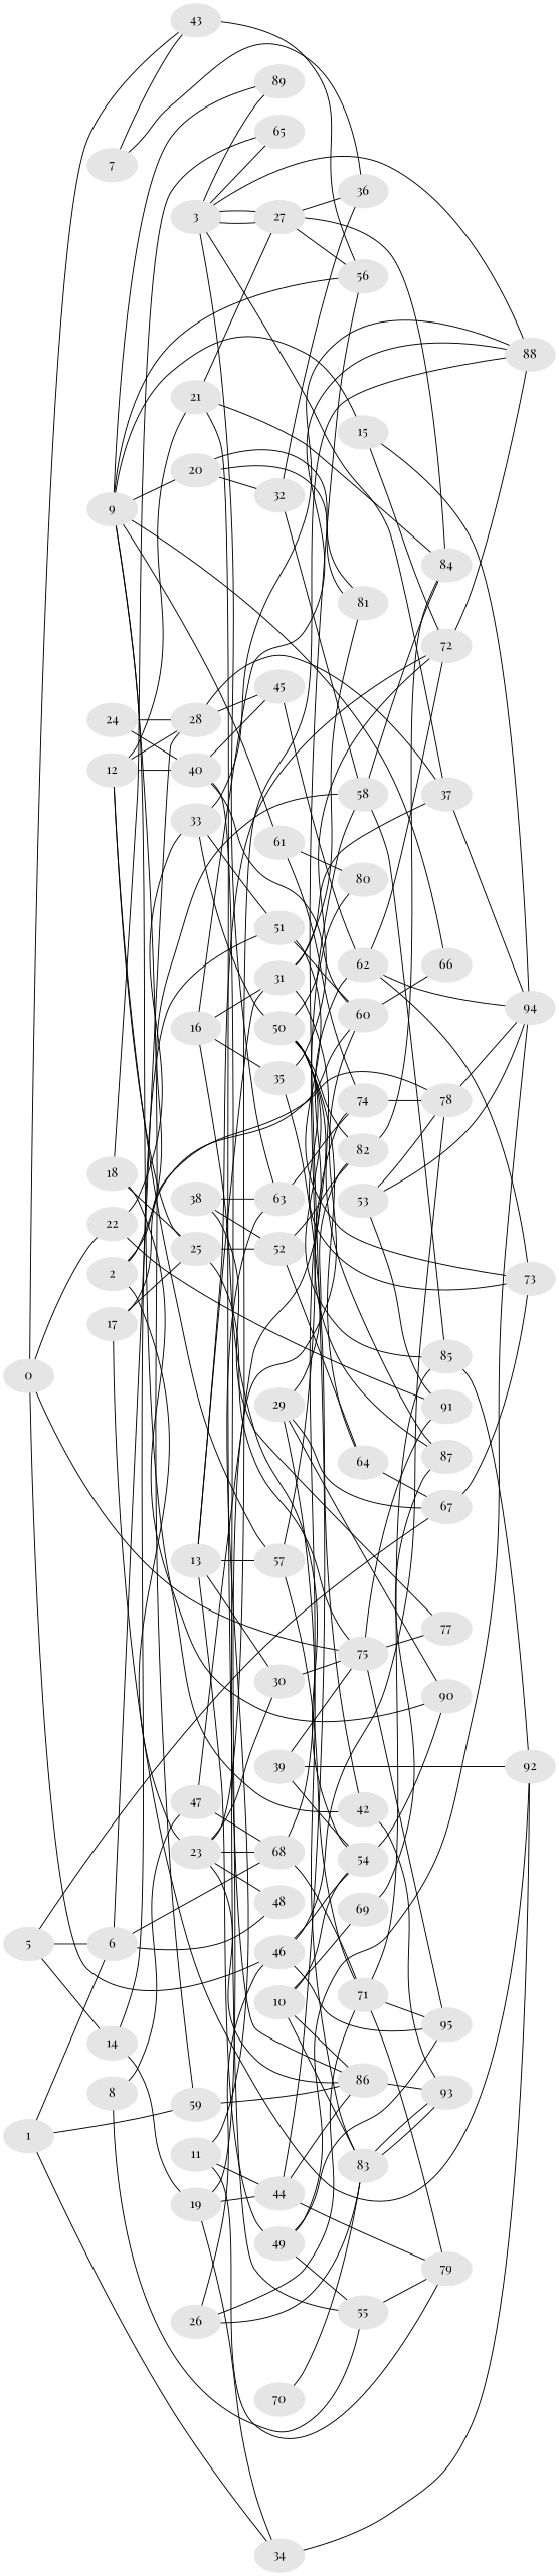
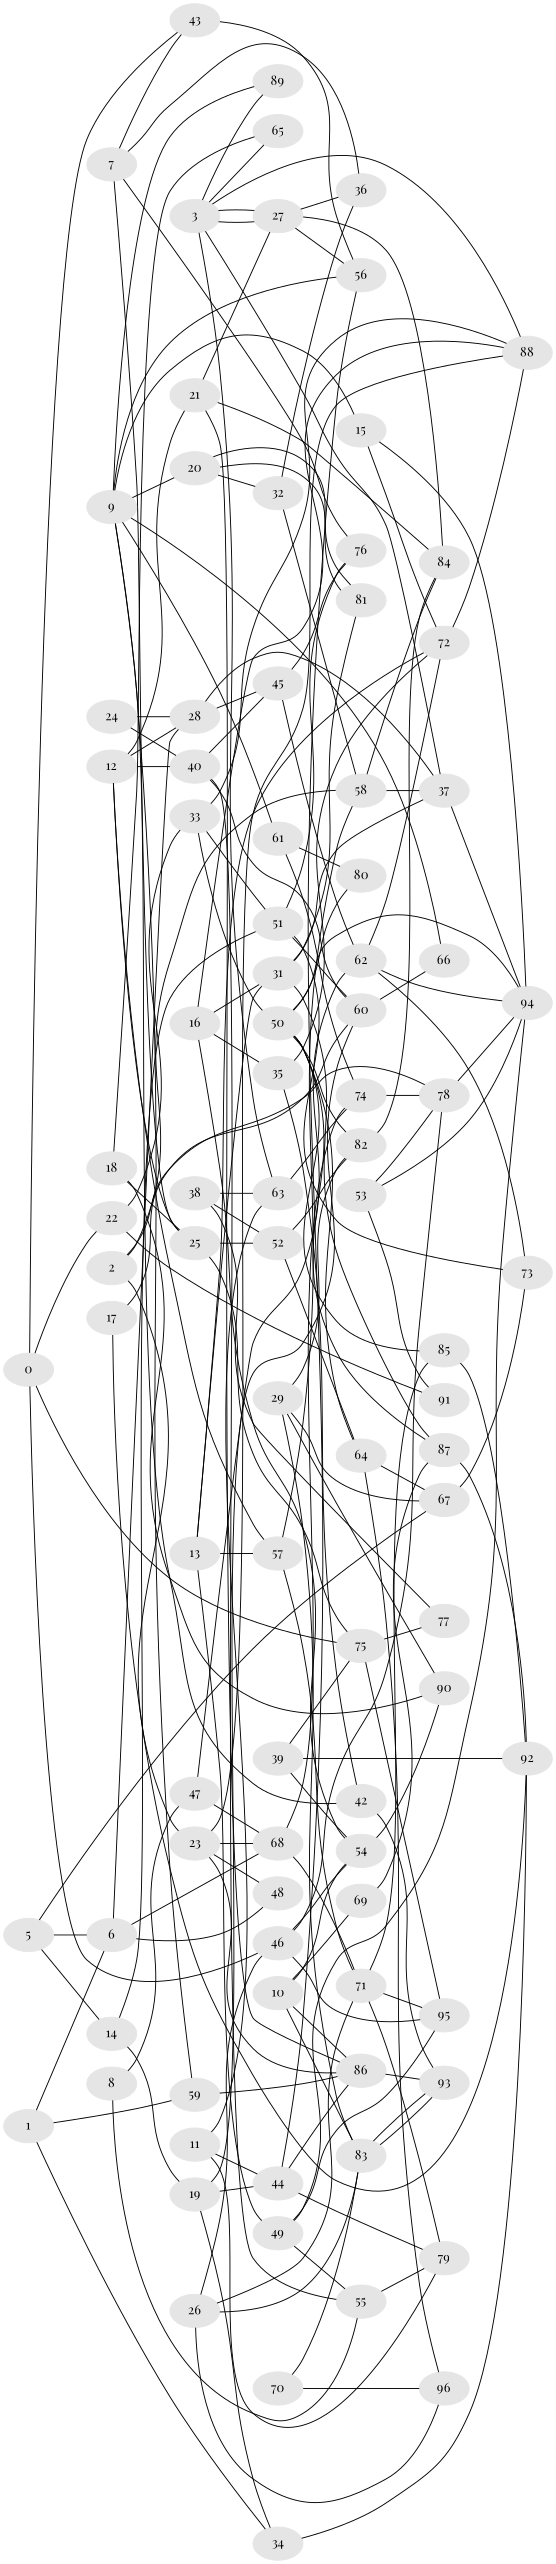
  graph {
    fontname="Playfair Display"
    rankdir=LR
    node [color=gray90 fontname="Playfair Display" style=filled]
    edge [fontname="Playfair Display"]
    1
    6
    34
    59
    28
    48
    68
    92
    86
    2
    23
    58
    78
    88
-   30
    84
    85
    94
    3
    27
    37
    63
    65
    89
    36
    56
    74
    n28 [label=0]
    22
    43
    46
    75
    33
    91
    54
    95
    77
    5
    14
    67
    19
    51
    73
    45
    71
    7
+   76
    8
    47
    55
    62
    79
    9
    15
    20
    42
    61
    66
    72
    32
    81
    93
    80
    10
    69
    83
    90
    87
    11
    44
    12
    21
    25
    40
    57
    52
    60
    13
    31
    49
    16
    35
    17
    18
    50
    24
    82
    64
    26
+   96
    29
    38
    39
    53
    70
    1 -- 6
    1 -- 34
    1 -- 59
    6 -- 28
    6 -- 48
    6 -- 68
    34 -- 92
    59 -- 86
    28 -- 37
    28 -- 45
    68 -- 74
    68 -- 71
    86 -- 93
    2 -- 23
    2 -- 58
    2 -- 78
    23 -- 48
    23 -- 68
    23 -- 86
    23 -- 88
-   23 -- 30
    58 -- 84
-   58 -- 85
+   58 -- 37
    78 -- 94
-   30 -- 75
    85 -- 92
    3 -- 88
    3 -- 27
    3 -- 27
    3 -- 37
    3 -- 63
    3 -- 65
    3 -- 89
    27 -- 84
    27 -- 36
    27 -- 56
    37 -- 94
    63 -- 74
    74 -- 78
    n28 -- 22
    n28 -- 43
    n28 -- 46
    n28 -- 75
    22 -- 33
    22 -- 91
    43 -- 56
    46 -- 78
    46 -- 54
    46 -- 95
-   75 -- 91
    75 -- 95
    75 -- 77
    33 -- 88
    33 -- 51
    33 -- 50
    54 -- 90
    5 -- 6
    5 -- 14
    5 -- 67
    14 -- 19
    14 -- 51
    67 -- 73
    19 -- 34
    19 -- 44
    19 -- 60
    51 -- 73
+   51 -- 76
    51 -- 60
+   45 -- 76
    45 -- 62
    71 -- 85
    71 -- 95
    71 -- 79
    7 -- 36
    7 -- 43
+   7 -- 76
    8 -- 47
    8 -- 55
    47 -- 68
    47 -- 62
    55 -- 79
    62 -- 94
    62 -- 73
    62 -- 72
    9 -- 59
    9 -- 89
    9 -- 56
    9 -- 15
    9 -- 20
    9 -- 42
    9 -- 61
    9 -- 66
    15 -- 94
    15 -- 72
    20 -- 32
    20 -- 81
    20 -- 81
    42 -- 93
    61 -- 74
    61 -- 80
    72 -- 88
    32 -- 58
    32 -- 36
    10 -- 86
    10 -- 54
    10 -- 69
    10 -- 83
    69 -- 87
    83 -- 93
    83 -- 93
+   87 -- 92
    11 -- 63
    11 -- 79
    11 -- 44
    44 -- 86
    44 -- 56
    44 -- 79
    12 -- 28
    12 -- 21
    12 -- 25
    12 -- 40
    12 -- 57
    21 -- 86
    21 -- 84
    21 -- 27
    25 -- 75
    25 -- 52
    40 -- 45
    40 -- 55
    40 -- 60
    57 -- 58
    57 -- 71
    52 -- 82
    52 -- 64
    60 -- 66
-   13 -- 30
    13 -- 72
    13 -- 57
    13 -- 31
    13 -- 49
    31 -- 37
    31 -- 81
    31 -- 87
    49 -- 94
    49 -- 95
    49 -- 55
    16 -- 88
    16 -- 54
    16 -- 31
    16 -- 35
    35 -- 42
    35 -- 72
    17 -- 92
-   17 -- 25
+   7 -- 25
    17 -- 60
    18 -- 65
    18 -- 90
    18 -- 25
    50 -- 85
-   50 -- 73
+   50 -- 94
    50 -- 80
    50 -- 87
    50 -- 82
    50 -- 64
    24 -- 28
    24 -- 40
    82 -- 84
    64 -- 67
+   64 -- 96
    26 -- 46
    26 -- 71
    26 -- 83
+   26 -- 96
    29 -- 67
    29 -- 83
    29 -- 90
    29 -- 82
    38 -- 63
    38 -- 77
    38 -- 52
    39 -- 92
    39 -- 75
    39 -- 54
    53 -- 78
    53 -- 94
    53 -- 91
    70 -- 83
+   70 -- 96
  }
